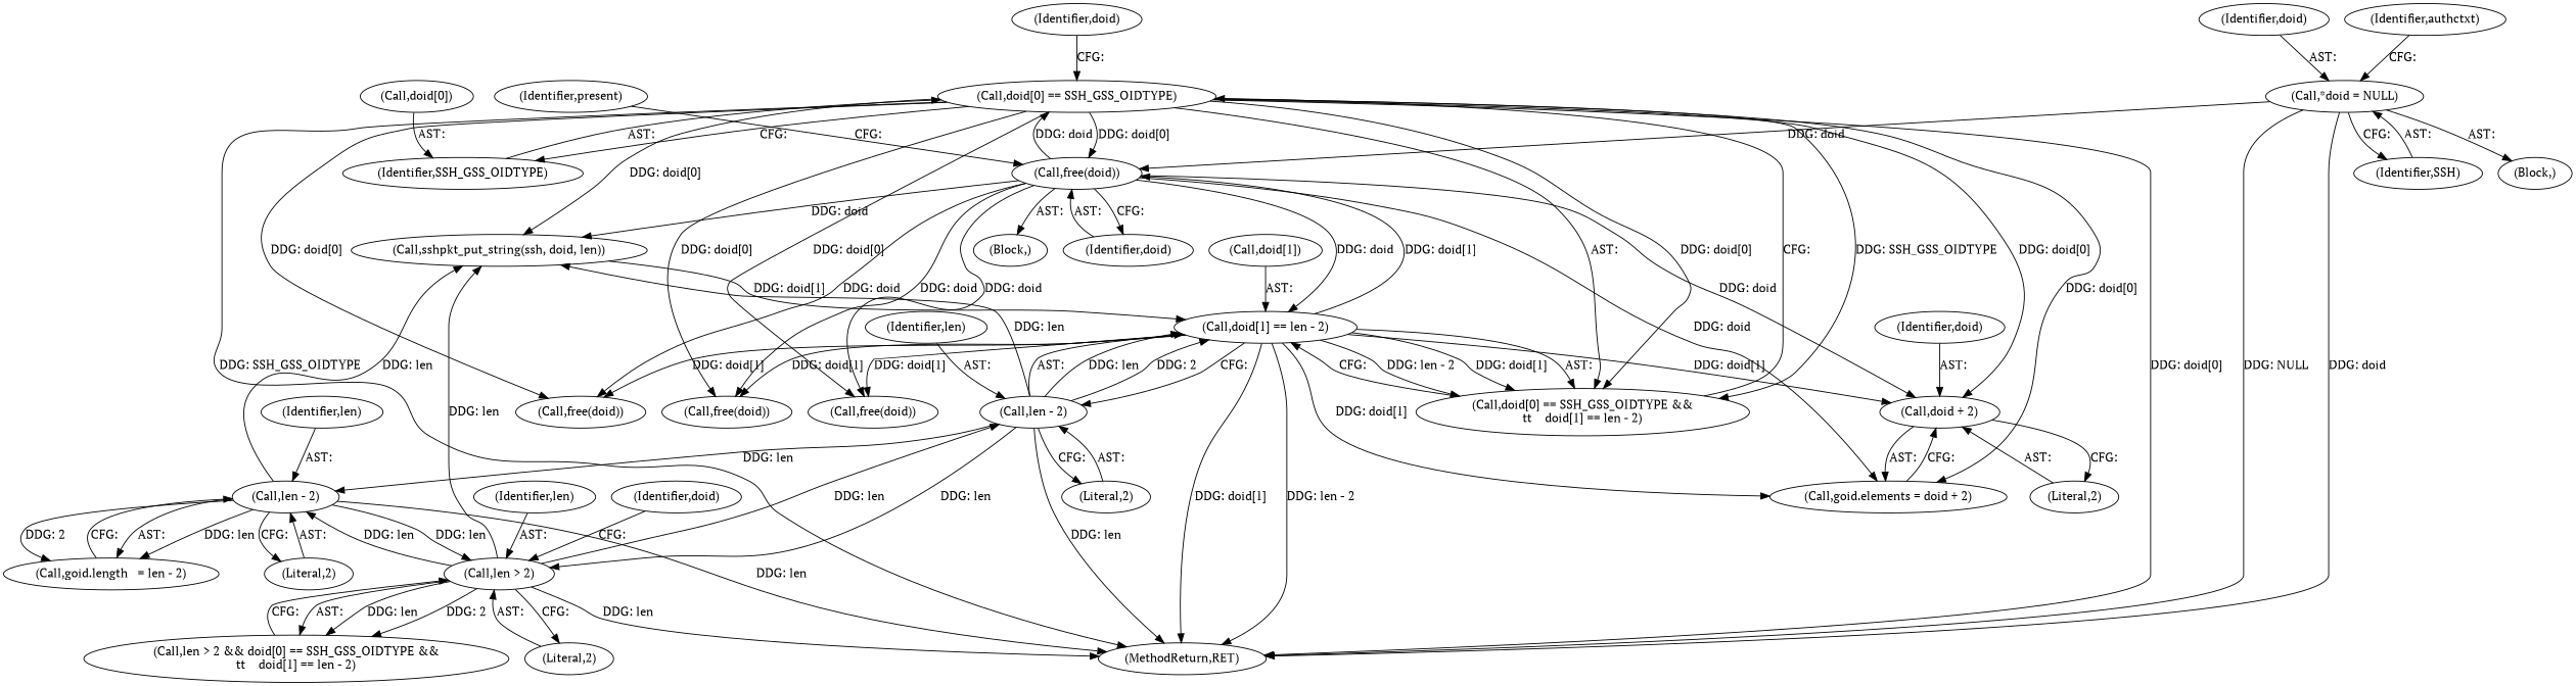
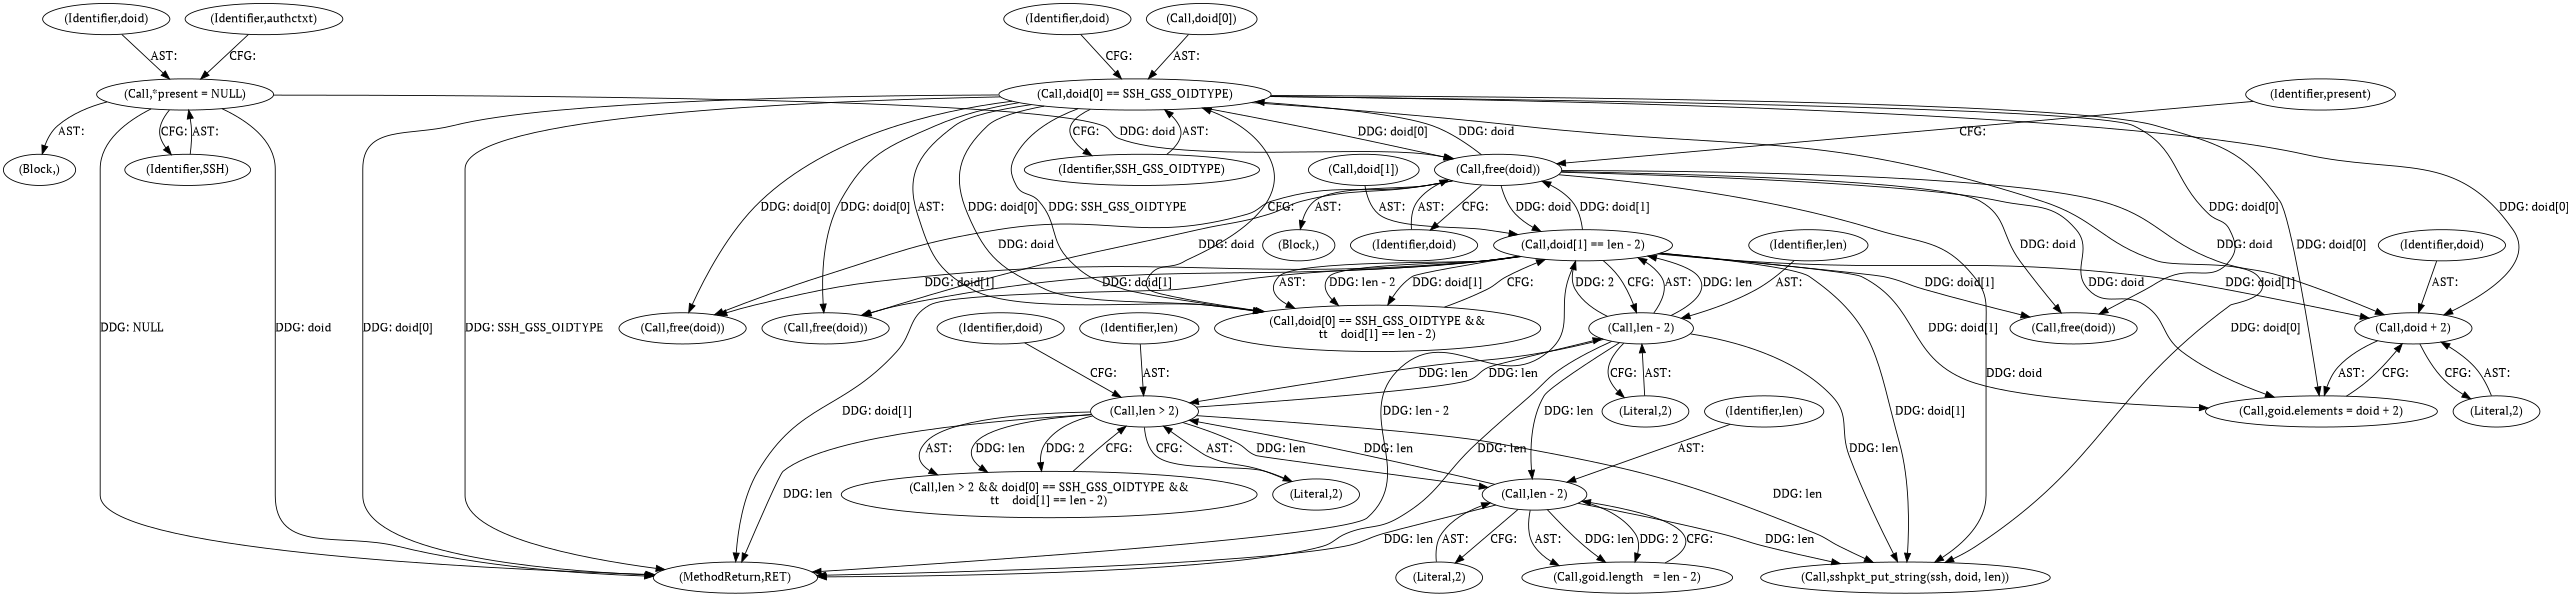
  digraph {
    fontname="PT Serif"
    node [fontname="PT Serif"]
    edge [fontname="PT Serif"]
    n1 [label="(Call,doid + 2)"]
    n2 [label="(Literal,2)"]
    n3 [label="(Call,goid.elements = doid + 2)"]
    n4 [label="(Call,doid[0] == SSH_GSS_OIDTYPE)"]
    n5 [label="(Call,free(doid))"]
    n6 [label="(Call,free(doid))"]
    n7 [label="(Call,doid[0] == SSH_GSS_OIDTYPE &&\n\t\t    doid[1] == len - 2)"]
    n8 [label="(Call,free(doid))"]
    n9 [label="(Call,sshpkt_put_string(ssh, doid, len))"]
    n10 [label="(MethodReturn,RET)"]
    n11 [label="(Call,free(doid))"]
    n12 [label="(Identifier,SSH_GSS_OIDTYPE)"]
    n13 [label="(Call,doid[1] == len - 2)"]
    n14 [label="(Block,)"]
    n15 [label="(Identifier,doid)"]
    n16 [label="(Call,len - 2)"]
    n17 [label="(Call,len > 2)"]
    n18 [label="(Call,len - 2)"]
    n19 [label="(Literal,2)"]
    n20 [label="(Call,len > 2 && doid[0] == SSH_GSS_OIDTYPE &&\n\t\t    doid[1] == len - 2)"]
    n21 [label="(Literal,2)"]
    n22 [label="(Literal,2)"]
    n23 [label="(Call,goid.length   = len - 2)"]
-   n24 [label="(Call,*doid = NULL)"]
+   n24 [label="(Call,*present = NULL)"]
    n25 [label="(Identifier,SSH)"]
    n26 [label="(Block,)"]
    n27 [label="(Identifier,len)"]
    n28 [label="(Identifier,doid)"]
    n29 [label="(Call,doid[1])"]
    n30 [label="(Identifier,doid)"]
    n31 [label="(Call,doid[0])"]
    n32 [label="(Identifier,len)"]
    n33 [label="(Identifier,present)"]
    n34 [label="(Identifier,len)"]
    n35 [label="(Identifier,doid)"]
    n36 [label="(Identifier,doid)"]
    n37 [label="(Identifier,authctxt)"]
    n1 -> n2 [label="CFG: "]
    n1 -> n3 [label="AST: "]
    n2 -> n1 [label="AST: "]
    n3 -> n1 [label="CFG: "]
    n4 -> n1 [label="DDG: doid[0]"]
    n4 -> n3 [label="DDG: doid[0]"]
    n4 -> n5 [label="DDG: doid[0]"]
    n4 -> n6 [label="DDG: doid[0]"]
    n4 -> n7 [label="AST: "]
    n4 -> n7 [label="DDG: doid[0]"]
    n4 -> n7 [label="DDG: SSH_GSS_OIDTYPE"]
    n4 -> n8 [label="DDG: doid[0]"]
    n4 -> n9 [label="DDG: doid[0]"]
    n4 -> n10 [label="DDG: doid[0]"]
    n4 -> n10 [label="DDG: SSH_GSS_OIDTYPE"]
    n4 -> n11 [label="DDG: doid[0]"]
    n4 -> n12 [label="CFG: "]
    n5 -> n1 [label="DDG: doid"]
    n5 -> n3 [label="DDG: doid"]
    n5 -> n4 [label="DDG: doid"]
    n5 -> n6 [label="DDG: doid"]
    n5 -> n8 [label="DDG: doid"]
    n5 -> n9 [label="DDG: doid"]
    n5 -> n11 [label="DDG: doid"]
    n5 -> n13 [label="DDG: doid"]
    n5 -> n14 [label="AST: "]
    n5 -> n15 [label="CFG: "]
    n7 -> n4 [label="CFG: "]
    n7 -> n13 [label="CFG: "]
    n12 -> n4 [label="AST: "]
    n13 -> n1 [label="DDG: doid[1]"]
    n13 -> n3 [label="DDG: doid[1]"]
    n13 -> n5 [label="DDG: doid[1]"]
    n13 -> n6 [label="DDG: doid[1]"]
    n13 -> n7 [label="AST: "]
    n13 -> n7 [label="DDG: doid[1]"]
    n13 -> n7 [label="DDG: len - 2"]
    n13 -> n8 [label="DDG: doid[1]"]
-   n9 -> n13 [label="DDG: doid[1]"]
+   n13 -> n9 [label="DDG: doid[1]"]
    n13 -> n10 [label="DDG: doid[1]"]
    n13 -> n10 [label="DDG: len - 2"]
    n13 -> n11 [label="DDG: doid[1]"]
    n13 -> n16 [label="CFG: "]
    n15 -> n5 [label="AST: "]
    n16 -> n9 [label="DDG: len"]
    n16 -> n10 [label="DDG: len"]
    n16 -> n13 [label="AST: "]
    n16 -> n13 [label="DDG: len"]
    n16 -> n13 [label="DDG: 2"]
    n16 -> n17 [label="DDG: len"]
    n16 -> n18 [label="DDG: len"]
    n16 -> n19 [label="CFG: "]
    n17 -> n9 [label="DDG: len"]
    n17 -> n10 [label="DDG: len"]
    n17 -> n16 [label="DDG: len"]
    n17 -> n18 [label="DDG: len"]
    n17 -> n20 [label="AST: "]
    n17 -> n20 [label="DDG: len"]
    n17 -> n20 [label="DDG: 2"]
    n17 -> n21 [label="CFG: "]
    n18 -> n9 [label="DDG: len"]
    n18 -> n10 [label="DDG: len"]
    n18 -> n17 [label="DDG: len"]
    n18 -> n22 [label="CFG: "]
    n18 -> n23 [label="AST: "]
    n18 -> n23 [label="DDG: len"]
    n18 -> n23 [label="DDG: 2"]
    n19 -> n16 [label="AST: "]
    n20 -> n17 [label="CFG: "]
    n21 -> n17 [label="AST: "]
    n22 -> n18 [label="AST: "]
    n23 -> n18 [label="CFG: "]
    n24 -> n5 [label="DDG: doid"]
    n24 -> n10 [label="DDG: NULL"]
    n24 -> n10 [label="DDG: doid"]
    n24 -> n25 [label="CFG: "]
    n24 -> n26 [label="AST: "]
    n25 -> n24 [label="AST: "]
    n27 -> n17 [label="AST: "]
    n28 -> n4 [label="CFG: "]
    n29 -> n13 [label="AST: "]
    n30 -> n24 [label="AST: "]
-   n31 -> n12 [label="AST: "]
+   n31 -> n4 [label="AST: "]
    n32 -> n18 [label="AST: "]
    n33 -> n5 [label="CFG: "]
    n34 -> n16 [label="AST: "]
    n35 -> n17 [label="CFG: "]
    n36 -> n1 [label="AST: "]
    n37 -> n24 [label="CFG: "]
  }
